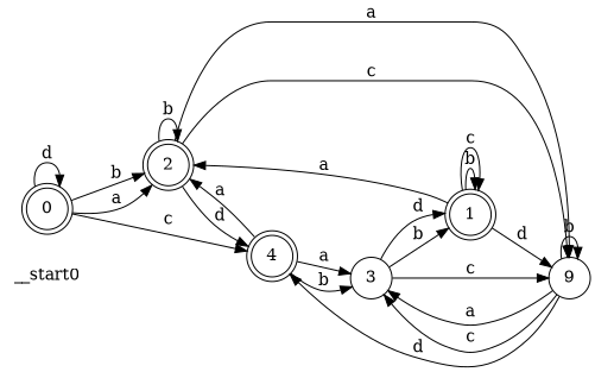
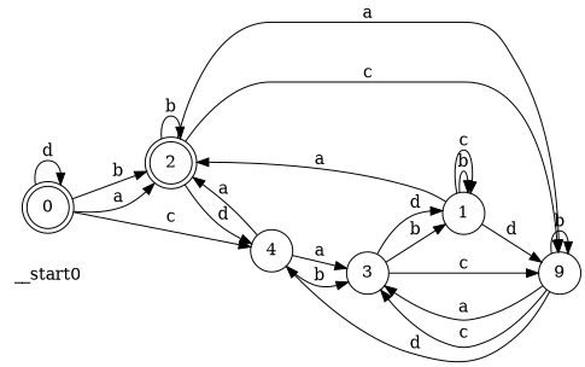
  digraph {
    rankdir=LR
    node [shape=doublecircle color=black fillcolor=white style="rounded,filled"]
    __start0 [shape=none color="" fillcolor="" style=""]
    n2 [label=0]
    n3 [label=2]
-   n4 [label=4 style=filled]
+   n4 [label=4 shape=circle style=filled]
    n5 [label=9 shape=circle style=filled]
    n6 [label=3 shape=circle style=filled]
-   n7 [label=1]
+   n7 [label=1 shape=circle]
    n2 -> n2 [label=d]
    n2 -> n3 [label=a]
    n2 -> n3 [label=b]
    n2 -> n4 [label=c]
    n3 -> n3 [label=b]
    n3 -> n4 [label=d]
    n3 -> n5 [label=a]
    n3 -> n5 [label=c]
    n4 -> n3 [label=a]
    n4 -> n6 [label=a]
    n4 -> n6 [label=b]
    n5 -> n4 [label=d]
    n5 -> n5 [label=b]
    n5 -> n6 [label=a]
    n5 -> n6 [label=c]
    n6 -> n5 [label=c]
    n6 -> n7 [label=b]
    n6 -> n7 [label=d]
    n7 -> n3 [label=a]
    n7 -> n5 [label=d]
    n7 -> n7 [label=b]
    n7 -> n7 [label=c]
  }
